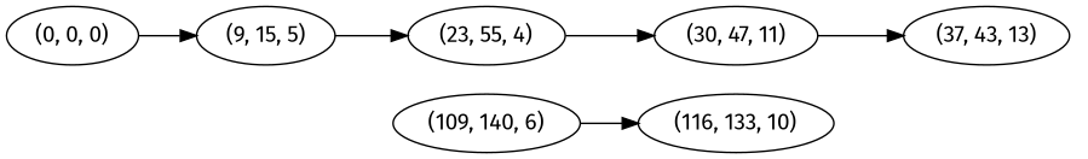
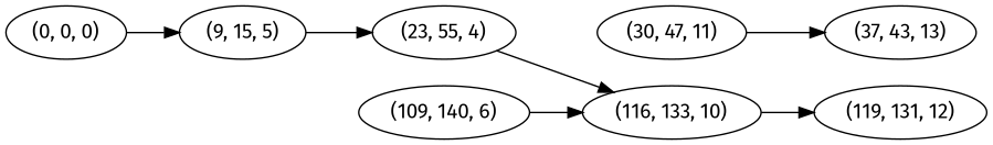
  digraph {
    fontname="Fira Sans"
    rankdir=LR
    node [fontname="Fira Sans"]
    edge [fontname="Fira Sans"]
    "(0, 0, 0)"
    "(9, 15, 5)"
    "(23, 55, 4)"
    "(30, 47, 11)"
    "(109, 140, 6)"
    "(116, 133, 10)"
    "(37, 43, 13)"
+   "(119, 131, 12)"
    "(0, 0, 0)" -> "(9, 15, 5)"
    "(9, 15, 5)" -> "(23, 55, 4)"
-   "(23, 55, 4)" -> "(30, 47, 11)"
+   "(23, 55, 4)" -> "(116, 133, 10)"
    "(30, 47, 11)" -> "(37, 43, 13)"
    "(109, 140, 6)" -> "(116, 133, 10)"
+   "(116, 133, 10)" -> "(119, 131, 12)"
  }
